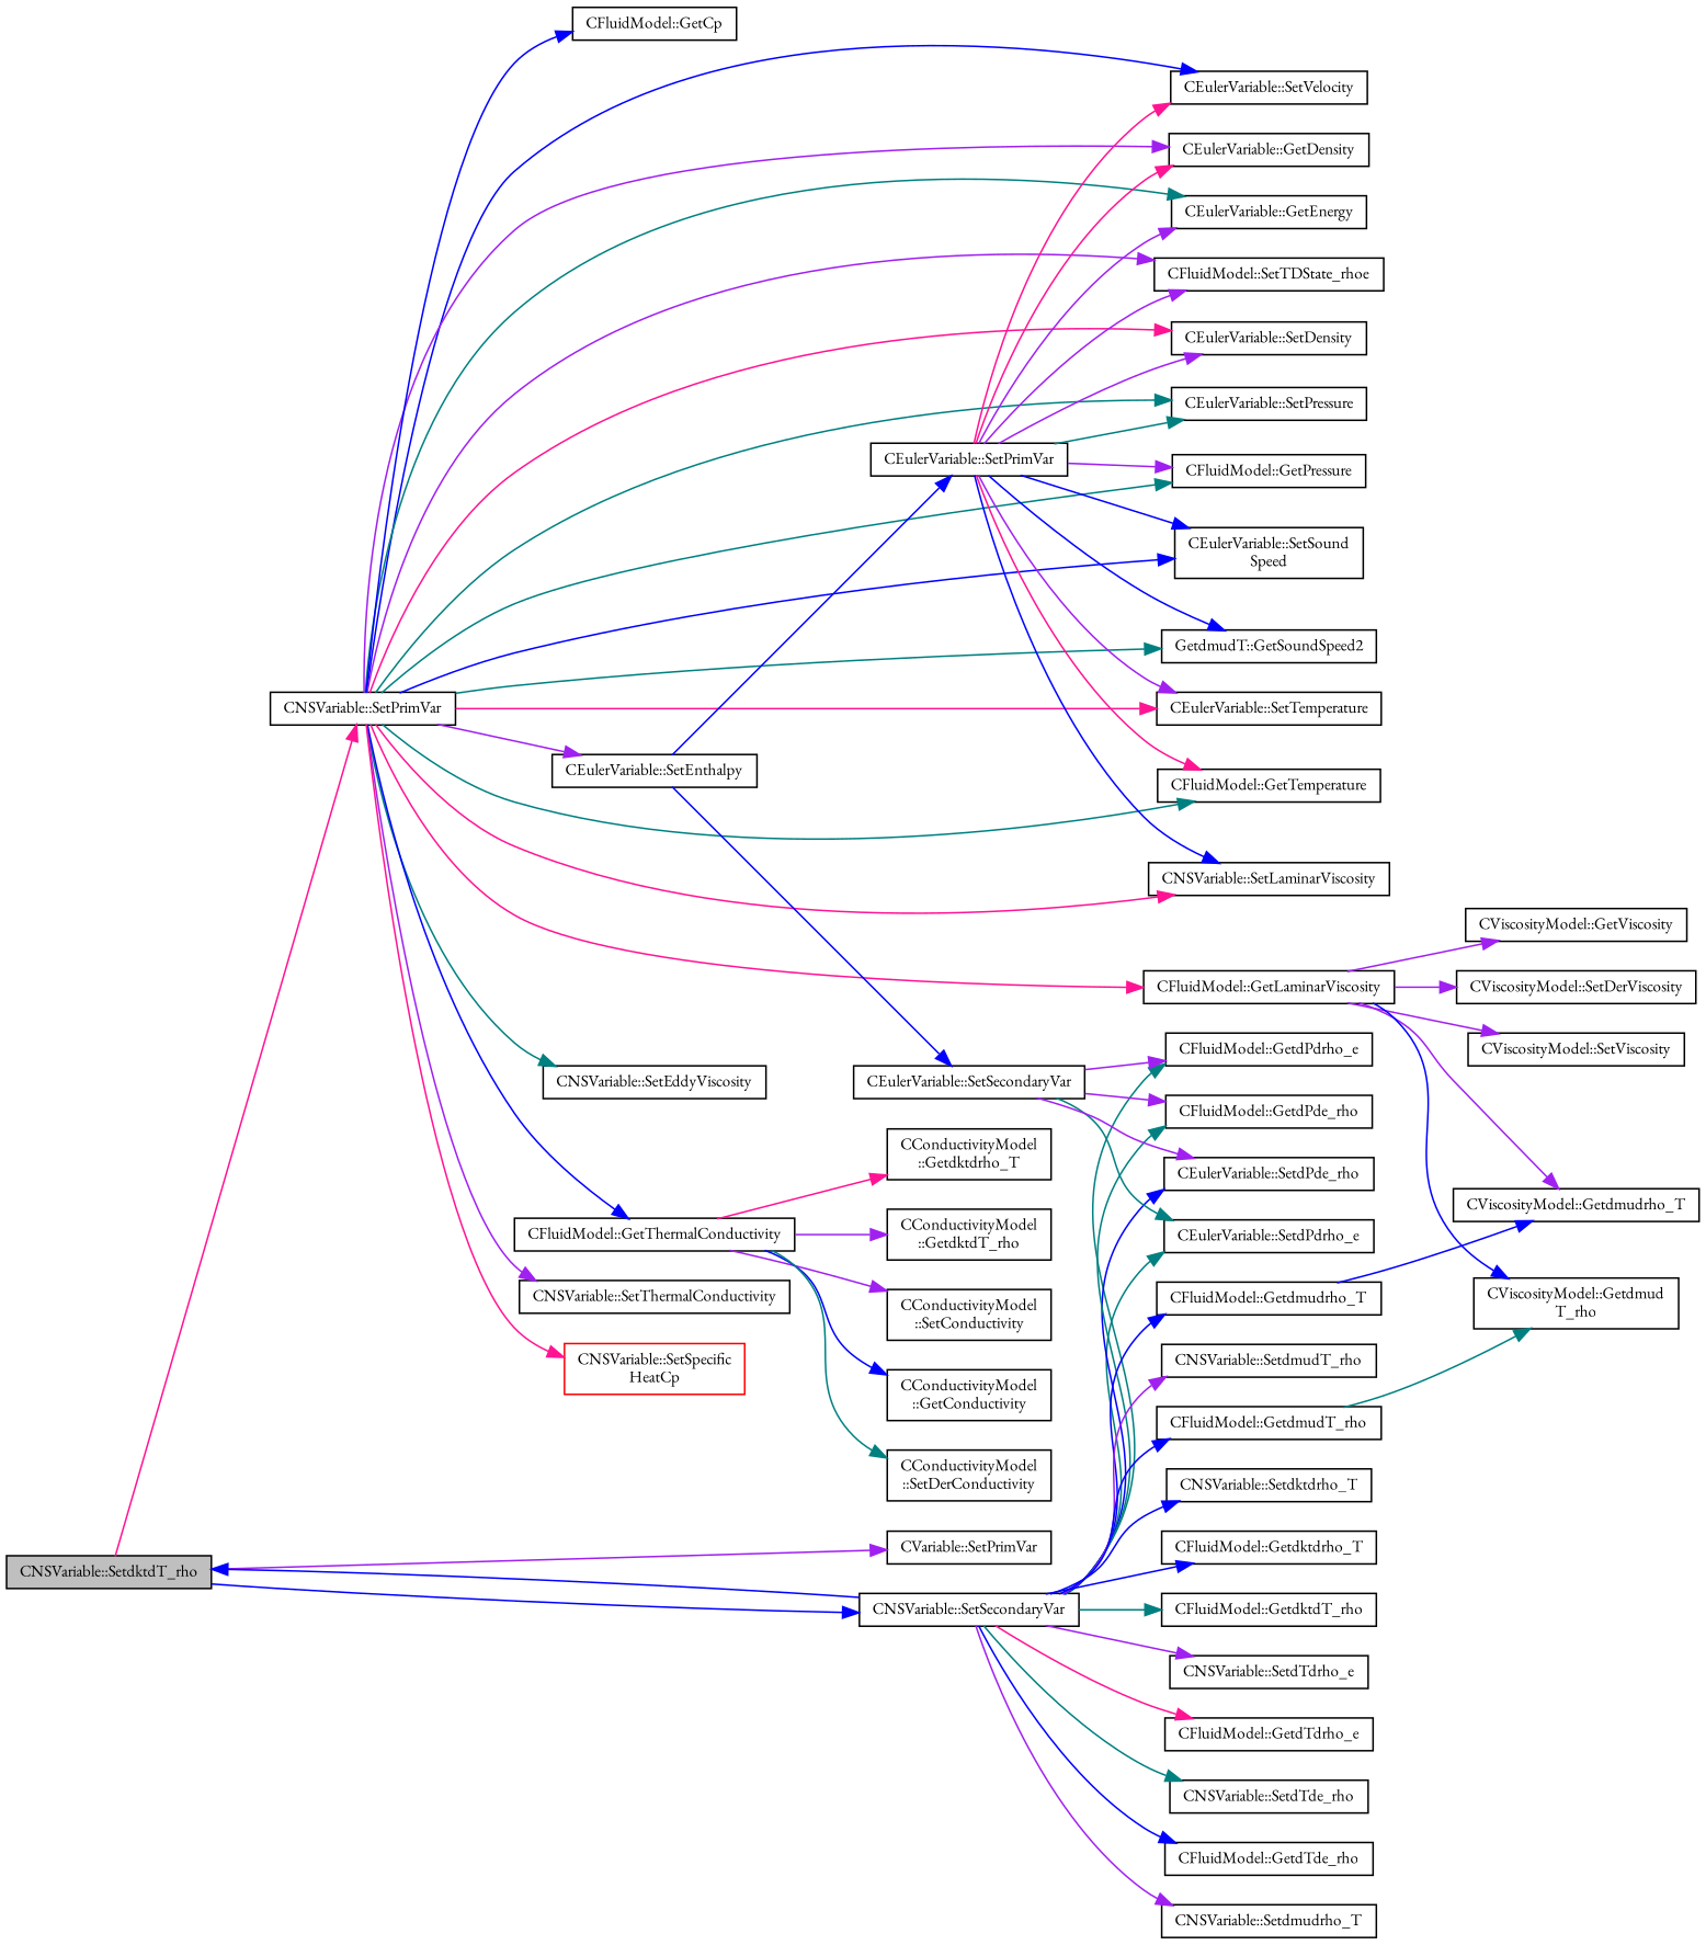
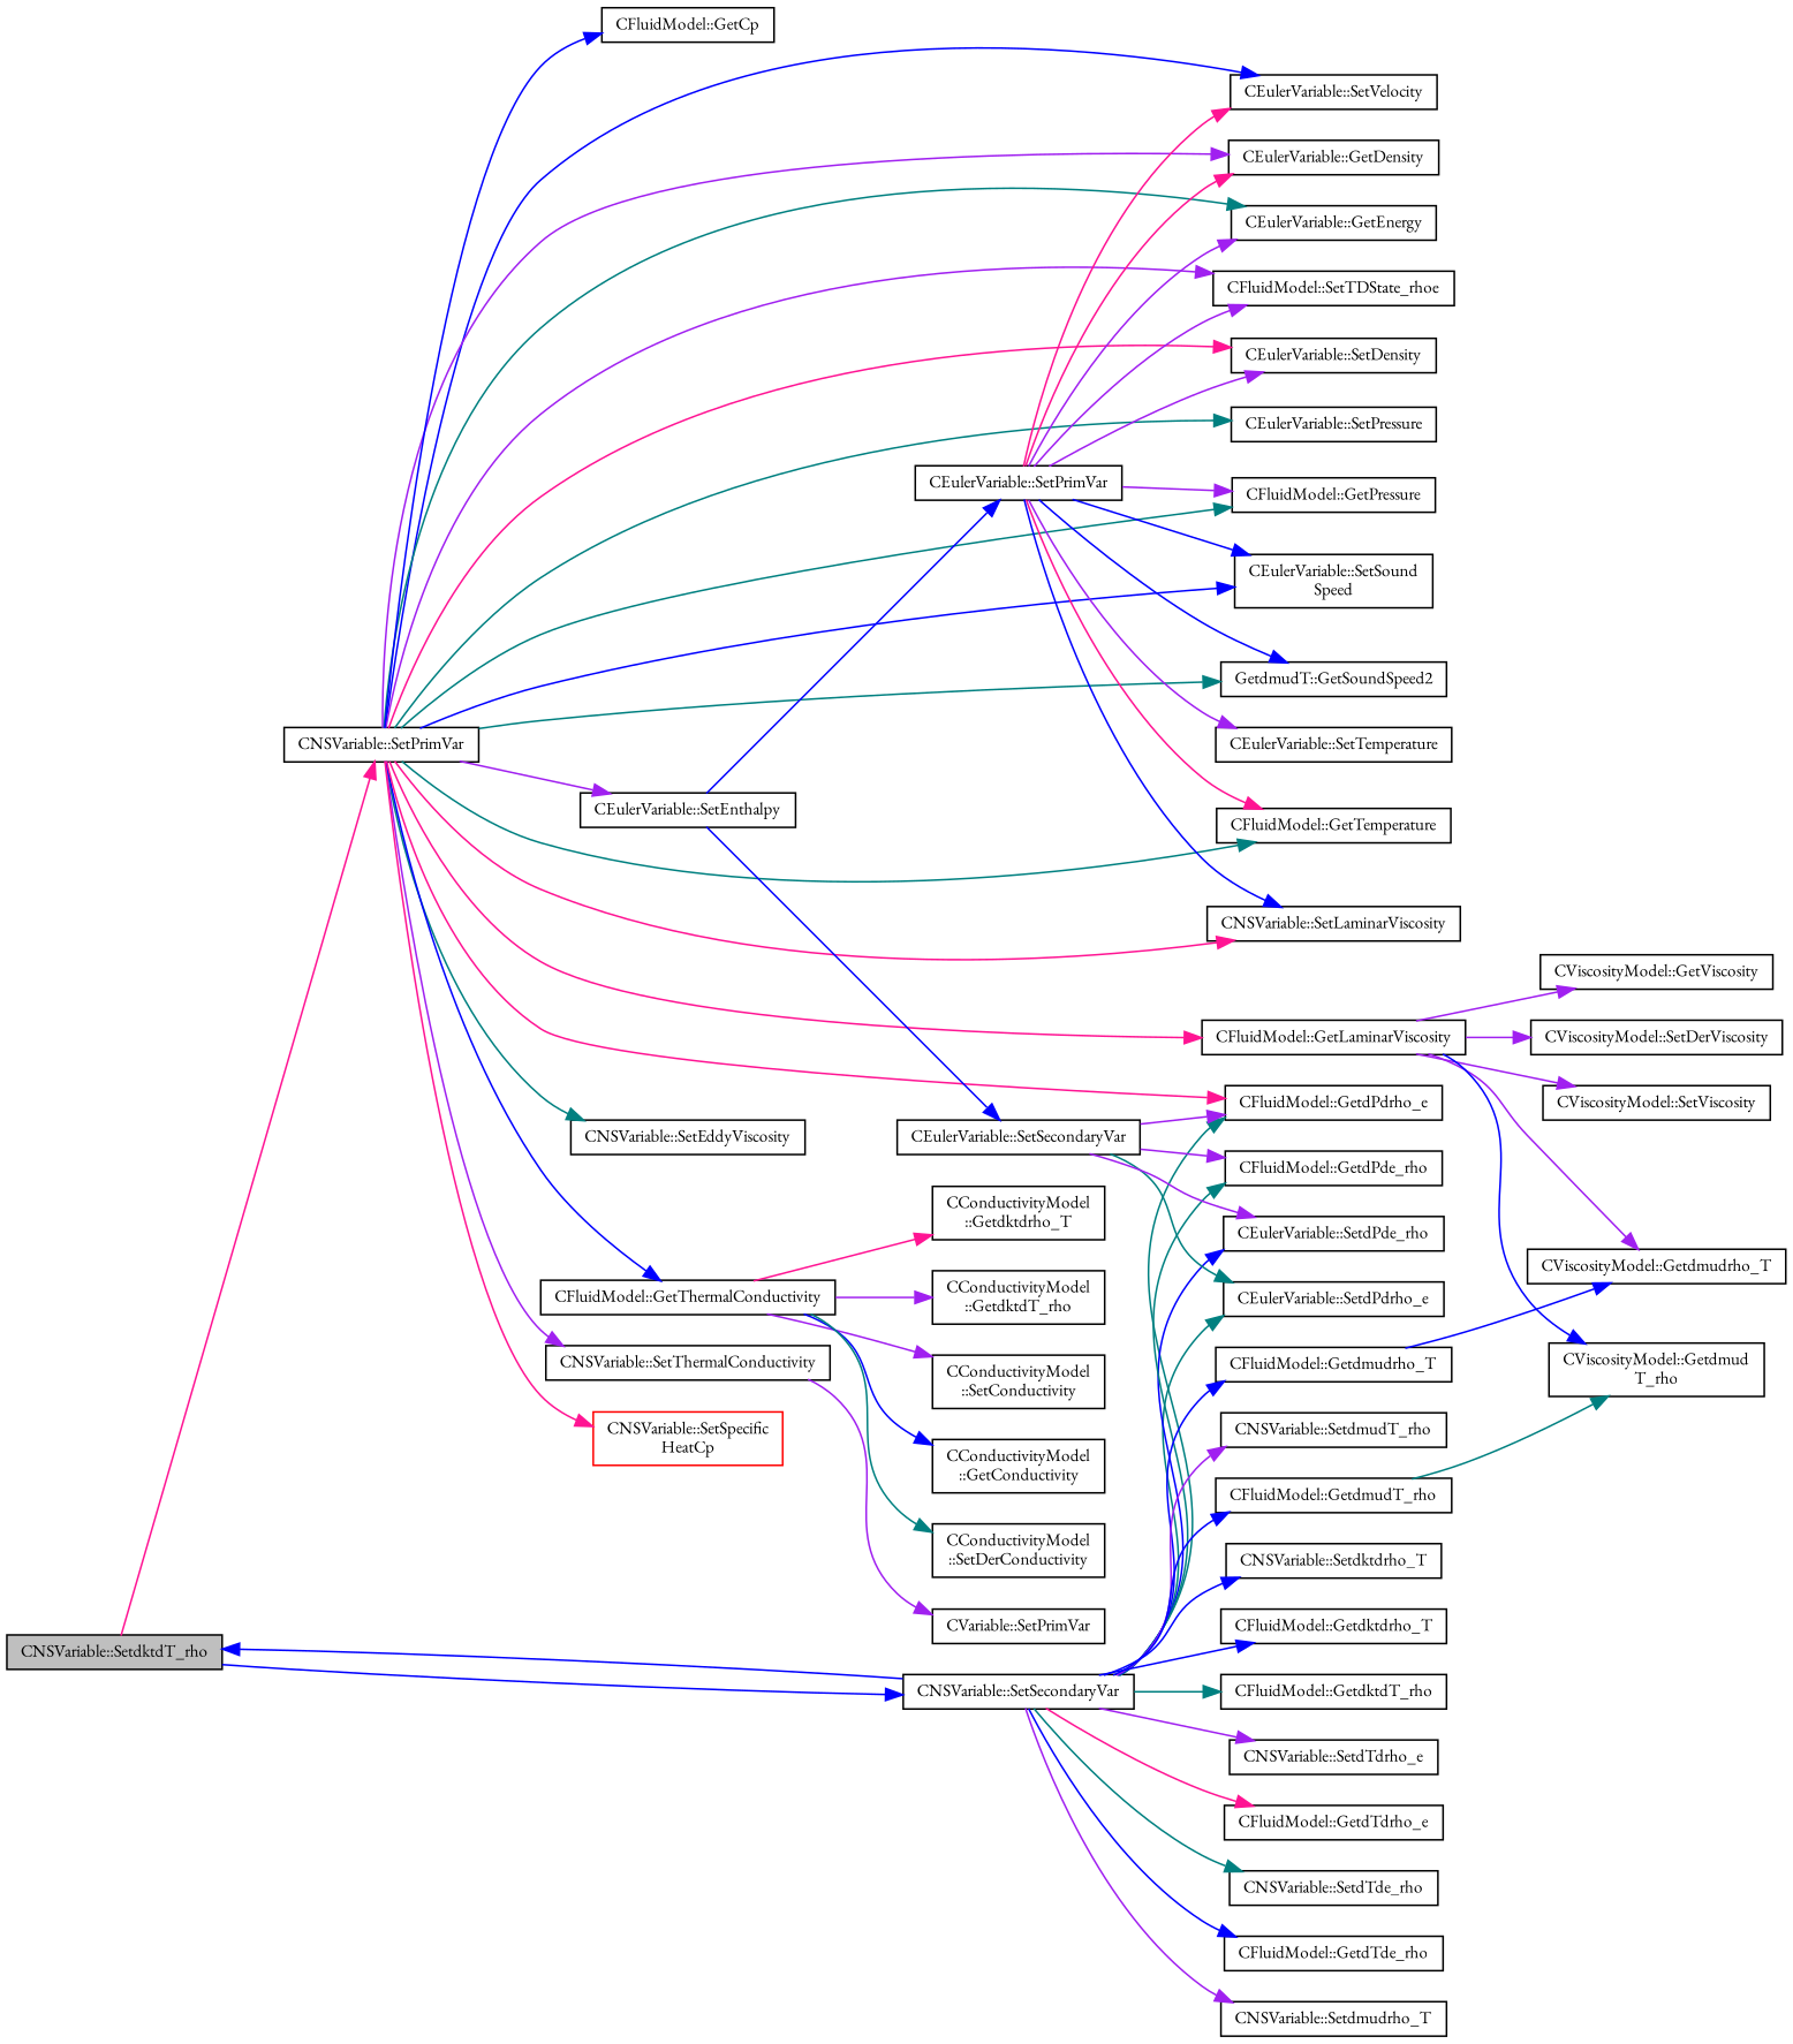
  digraph {
    fontname="EB Garamond"
    rankdir=LR
    node [color=black fillcolor=white fontname="EB Garamond" fontsize=10 shape=record style=filled]
    edge [color=purple fontname="EB Garamond" fontsize=10 labelfontname=Helvetica labelfontsize=10 style=solid]
    n1 [fillcolor=grey75 fontcolor=black height=0.2 label="CNSVariable::SetdktdT_rho" width=0.4]
    n2 [height=0.2 label="CNSVariable::SetPrimVar" width=0.4]
    n3 [height=0.2 label="CVariable::SetPrimVar" width=0.4]
    n4 [height=0.2 label="CNSVariable::SetSecondaryVar" width=0.4]
    n5 [height=0.2 label="CEulerVariable::SetVelocity" width=0.4]
    n6 [height=0.2 label="CEulerVariable::GetDensity" width=0.4]
    n7 [height=0.2 label="CEulerVariable::GetEnergy" width=0.4]
    n8 [height=0.2 label="CFluidModel::SetTDState_rhoe" width=0.4]
    n9 [height=0.2 label="CEulerVariable::SetDensity" width=0.4]
    n10 [height=0.2 label="CEulerVariable::SetPressure" width=0.4]
    n11 [height=0.2 label="CFluidModel::GetPressure" width=0.4]
    n12 [height=0.2 label="CEulerVariable::SetSound\lSpeed" width=0.4]
    n13 [height=0.2 label="GetdmudT::GetSoundSpeed2" width=0.4]
    n14 [height=0.2 label="CEulerVariable::SetTemperature" width=0.4]
    n15 [height=0.2 label="CFluidModel::GetTemperature" width=0.4]
    n16 [height=0.2 label="CEulerVariable::SetEnthalpy" width=0.4]
    n17 [height=0.2 label="CNSVariable::SetLaminarViscosity" width=0.4]
    n18 [height=0.2 label="CFluidModel::GetLaminarViscosity" width=0.4]
    n19 [height=0.2 label="CNSVariable::SetEddyViscosity" width=0.4]
    n20 [height=0.2 label="CNSVariable::SetThermalConductivity" width=0.4]
    n21 [height=0.2 label="CFluidModel::GetThermalConductivity" width=0.4]
    n22 [color=red height=0.2 label="CNSVariable::SetSpecific\lHeatCp" width=0.4]
    n23 [height=0.2 label="CFluidModel::GetCp" width=0.4]
    n24 [height=0.2 label="CEulerVariable::SetdPdrho_e" width=0.4]
    n25 [height=0.2 label="CFluidModel::GetdPdrho_e" width=0.4]
    n26 [height=0.2 label="CEulerVariable::SetdPde_rho" width=0.4]
    n27 [height=0.2 label="CFluidModel::GetdPde_rho" width=0.4]
    n28 [height=0.2 label="CNSVariable::SetdTdrho_e" width=0.4]
    n29 [height=0.2 label="CFluidModel::GetdTdrho_e" width=0.4]
    n30 [height=0.2 label="CNSVariable::SetdTde_rho" width=0.4]
    n31 [height=0.2 label="CFluidModel::GetdTde_rho" width=0.4]
    n32 [height=0.2 label="CNSVariable::Setdmudrho_T" width=0.4]
    n33 [height=0.2 label="CFluidModel::Getdmudrho_T" width=0.4]
    n34 [height=0.2 label="CNSVariable::SetdmudT_rho" width=0.4]
    n35 [height=0.2 label="CFluidModel::GetdmudT_rho" width=0.4]
    n36 [height=0.2 label="CNSVariable::Setdktdrho_T" width=0.4]
    n37 [height=0.2 label="CFluidModel::Getdktdrho_T" width=0.4]
    n38 [height=0.2 label="CFluidModel::GetdktdT_rho" width=0.4]
    n39 [height=0.2 label="CEulerVariable::SetPrimVar" width=0.4]
    n40 [height=0.2 label="CEulerVariable::SetSecondaryVar" width=0.4]
    n41 [height=0.2 label="CViscosityModel::SetViscosity" width=0.4]
    n42 [height=0.2 label="CViscosityModel::GetViscosity" width=0.4]
    n43 [height=0.2 label="CViscosityModel::SetDerViscosity" width=0.4]
    n44 [height=0.2 label="CViscosityModel::Getdmudrho_T" width=0.4]
    n45 [height=0.2 label="CViscosityModel::Getdmud\lT_rho" width=0.4]
    n46 [height=0.2 label="CConductivityModel\l::SetConductivity" width=0.4]
    n47 [height=0.2 label="CConductivityModel\l::GetConductivity" width=0.4]
    n48 [height=0.2 label="CConductivityModel\l::SetDerConductivity" width=0.4]
    n49 [height=0.2 label="CConductivityModel\l::Getdktdrho_T" width=0.4]
    n50 [height=0.2 label="CConductivityModel\l::GetdktdT_rho" width=0.4]
    n1 -> n2 [color=deeppink]
-   n1 -> n3
+   n20 -> n3
    n1 -> n4 [color=blue]
    n2 -> n5 [color=blue]
    n2 -> n6
    n2 -> n7 [color=teal]
    n2 -> n8
    n2 -> n9 [color=deeppink]
    n2 -> n10 [color=teal]
    n2 -> n11 [color=teal]
    n2 -> n12 [color=blue]
    n2 -> n13 [color=teal]
-   n2 -> n14 [color=deeppink]
+   n2 -> n25 [color=deeppink]
    n2 -> n15 [color=teal]
    n2 -> n16
    n2 -> n17 [color=deeppink]
    n2 -> n18 [color=deeppink]
    n2 -> n19 [color=teal]
    n2 -> n20
    n2 -> n21 [color=blue]
    n2 -> n22 [color=deeppink]
    n2 -> n23 [color=blue]
    n4 -> n1 [color=blue]
    n4 -> n24 [color=teal]
    n4 -> n25 [color=teal]
    n4 -> n26 [color=blue]
    n4 -> n27 [color=teal]
    n4 -> n28
    n4 -> n29 [color=deeppink]
    n4 -> n30 [color=teal]
    n4 -> n31 [color=blue]
    n4 -> n32
    n4 -> n33 [color=blue]
    n4 -> n34
    n4 -> n35 [color=blue]
    n4 -> n36 [color=blue]
    n4 -> n37 [color=blue]
    n4 -> n38 [color=teal]
    n16 -> n39 [color=blue]
    n16 -> n40 [color=blue]
    n18 -> n41
    n18 -> n42
    n18 -> n43
    n18 -> n44
    n18 -> n45 [color=blue]
    n21 -> n46
    n21 -> n47 [color=blue]
    n21 -> n48 [color=teal]
    n21 -> n49 [color=deeppink]
    n21 -> n50
    n33 -> n44 [color=blue]
    n35 -> n45 [color=teal]
    n39 -> n5 [color=deeppink]
    n39 -> n6 [color=deeppink]
    n39 -> n7
    n39 -> n8
    n39 -> n9
-   n39 -> n10 [color=teal]
    n39 -> n11
    n39 -> n12 [color=blue]
    n39 -> n13 [color=blue]
    n39 -> n14
    n39 -> n15 [color=deeppink]
    n39 -> n17 [color=blue]
    n40 -> n24 [color=teal]
    n40 -> n25
    n40 -> n26
    n40 -> n27
  }
